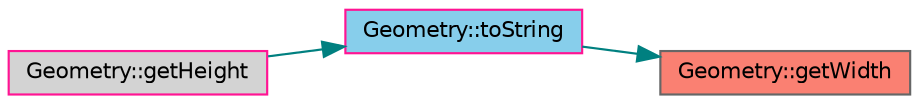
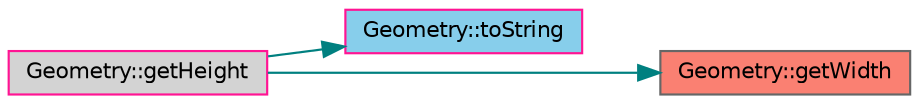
  digraph {
    fontname="DejaVu Sans"
    rankdir=LR
    node [color=deeppink fontname="DejaVu Sans" fontsize=10 shape=record style=filled]
    edge [color=teal fontname="DejaVu Sans" fontsize=10 labelfontname=Helvetica labelfontsize=10 style=solid]
    n1 [fillcolor=skyblue fontcolor=black height=0.2 label="Geometry::toString" width=0.4]
    n2 [color=gray40 fillcolor=salmon height=0.2 label="Geometry::getWidth" width=0.4]
    n3 [fillcolor=lightgrey height=0.2 label="Geometry::getHeight" width=0.4]
-   n1 -> n2
+   n3 -> n2
    n3 -> n1
  }
